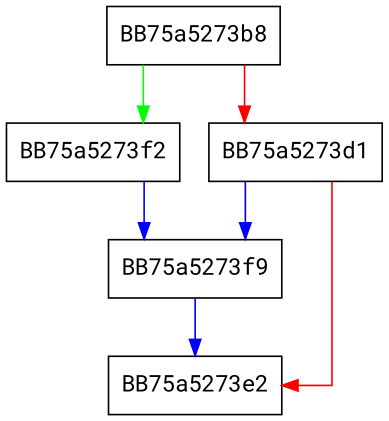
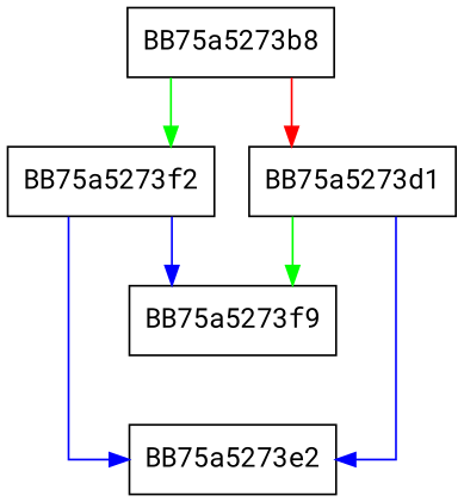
  digraph {
    fontname="Roboto Mono"
    splines=ortho
    node [fontname="Roboto Mono" shape=box]
    edge [color=green fontname="Roboto Mono"]
    BB75a5273b8
    BB75a5273f2
    BB75a5273d1
    BB75a5273f9
    n5 [label=BB75a5273e2]
    BB75a5273b8 -> BB75a5273f2
    BB75a5273b8 -> BB75a5273d1 [color=red]
    BB75a5273f2 -> BB75a5273f9 [color=blue]
-   BB75a5273d1 -> BB75a5273f9 [color=blue]
-   BB75a5273d1 -> n5 [color=red]
-   BB75a5273f9 -> n5 [color=blue]
+   BB75a5273d1 -> BB75a5273f9
+   BB75a5273d1 -> n5 [color=blue]
+   BB75a5273f2 -> n5 [color=blue]
  }
